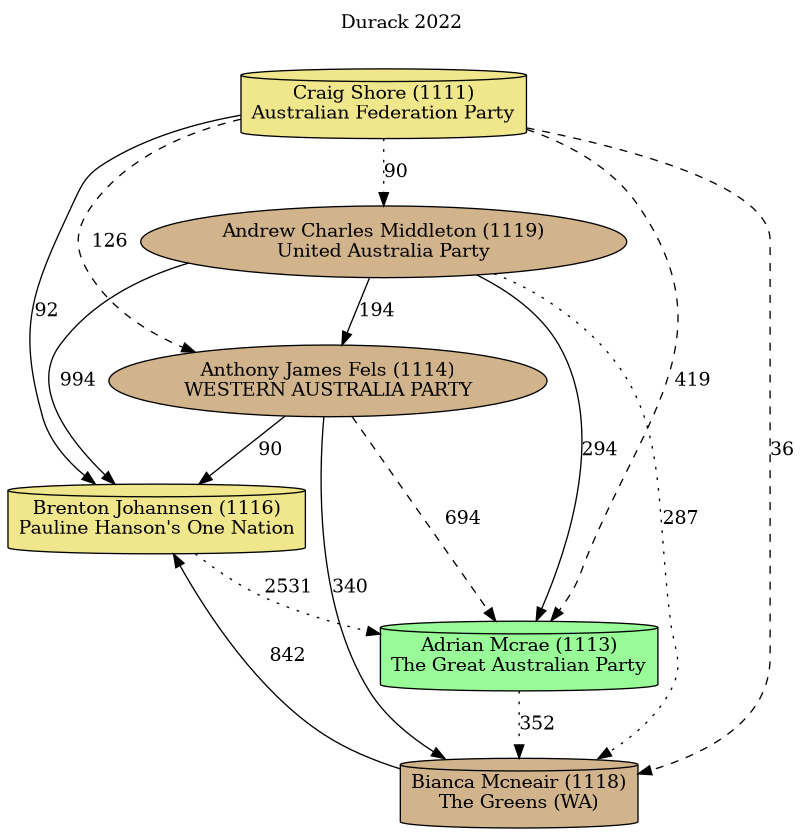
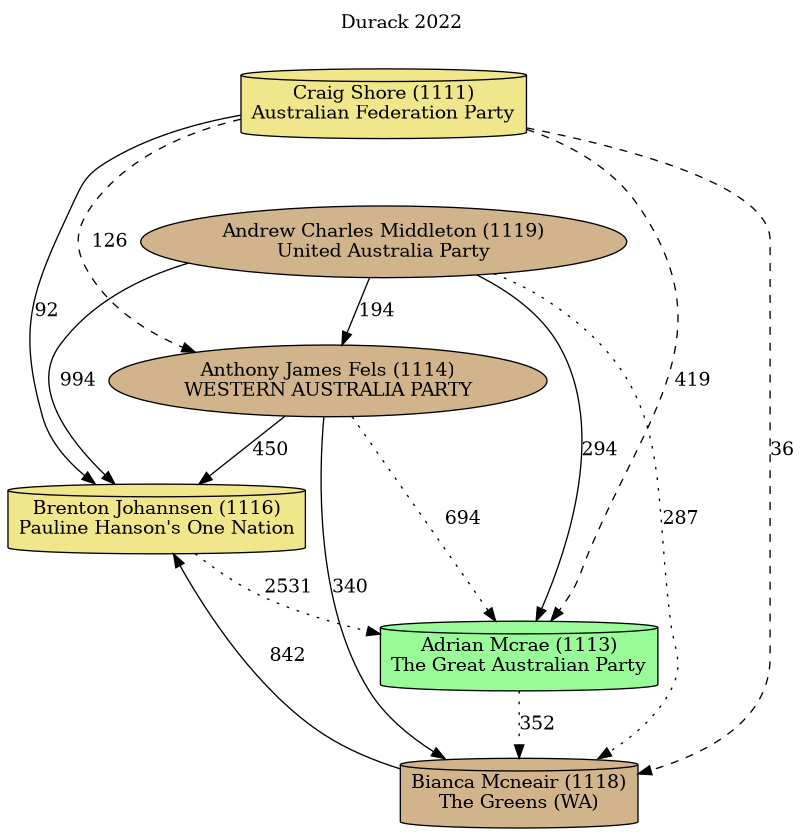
  digraph {
    label="Durack 2022"
    labelloc=t
    mclimit=10
    node [fillcolor=tan shape=cylinder style=filled]
    edge [style=solid]
    n1 [fillcolor=khaki label="Brenton Johannsen (1116)\nPauline Hanson's One Nation"]
    n2 [fillcolor=palegreen label="Adrian Mcrae (1113)\nThe Great Australian Party"]
    n3 [label="Bianca Mcneair (1118)\nThe Greens (WA)"]
    n4 [label="Anthony James Fels (1114)\nWESTERN AUSTRALIA PARTY" shape=ellipse]
    n5 [label="Andrew Charles Middleton (1119)\nUnited Australia Party" shape=ellipse]
    n6 [fillcolor=khaki label="Craig Shore (1111)\nAustralian Federation Party"]
    n1 -> n2 [label=2531 style=dotted]
    n2 -> n3 [label=352 style=dotted]
    n3 -> n1 [label=842]
-   n4 -> n1 [label=90]
-   n4 -> n2 [label=694 style=dashed]
+   n4 -> n1 [label=450]
+   n4 -> n2 [label=694 style=dotted]
    n4 -> n3 [label=340]
    n5 -> n1 [label=994]
    n5 -> n2 [label=294]
    n5 -> n3 [label=287 style=dotted]
    n5 -> n4 [label=194]
    n6 -> n1 [label=92]
    n6 -> n2 [label=419 style=dashed]
    n6 -> n3 [label=36 style=dashed]
    n6 -> n4 [label=126 style=dashed]
-   n6 -> n5 [label=90 style=dotted]
  }
